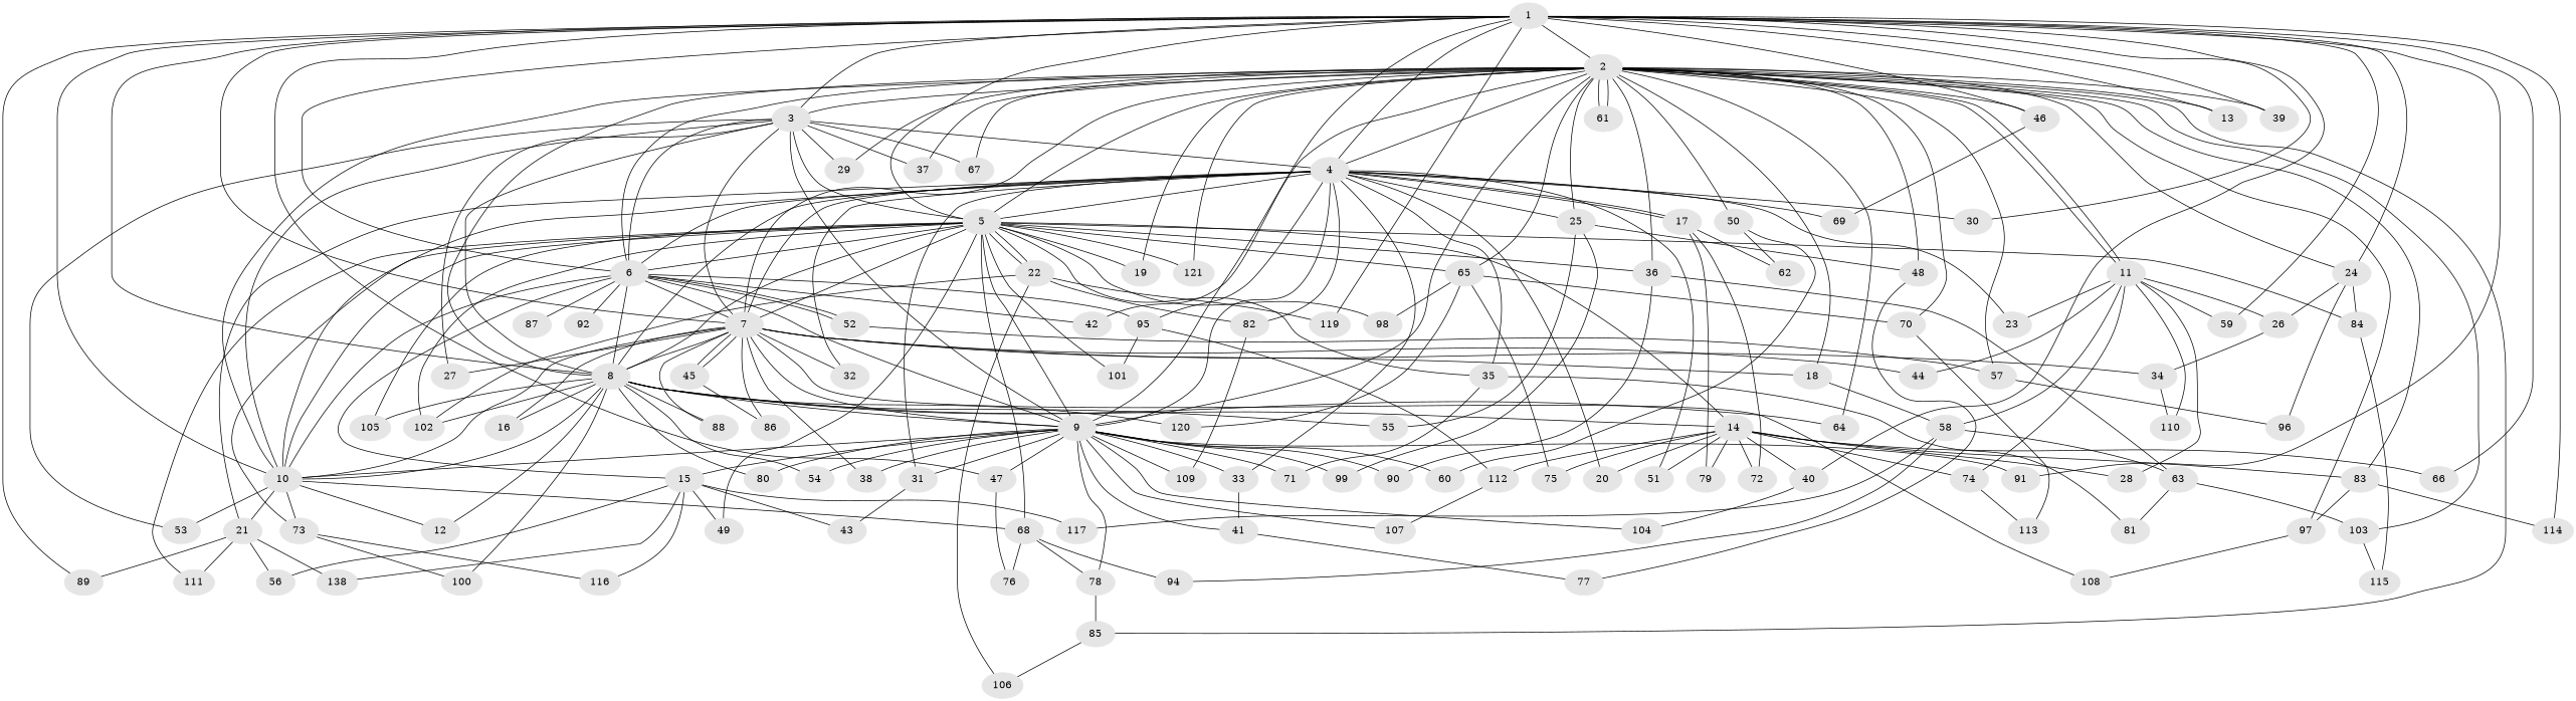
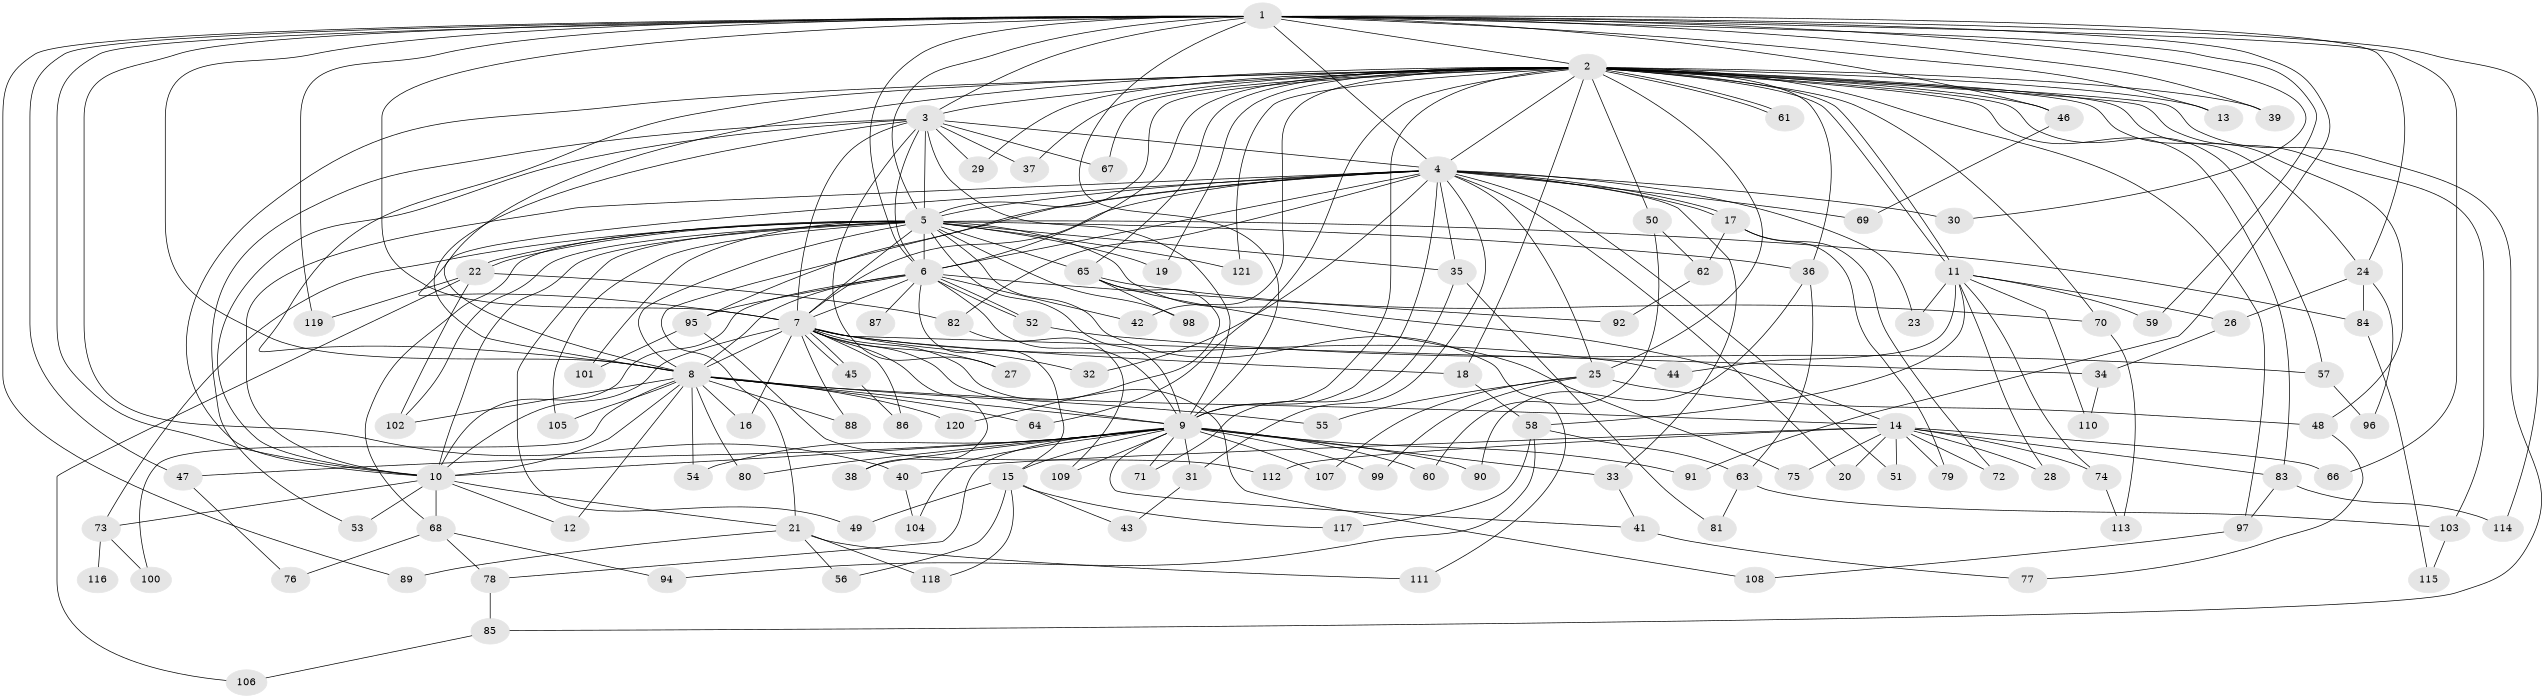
  graph {
    node [color=gray90 style=filled]
    1
    2
    3
    4
    5
    6
    7
    8
    9
    10
    13
    24
    30
    39
    40
    46
    47
    59
    66
    89
    91
    114
    119
    11
    18
    19
    25
    29
    36
    37
    42
    48
    50
    57
    61
    64
    65
    67
    70
    83
    85
    97
    103
    121
    27
    53
    17
    20
    21
    23
    31
    32
    33
    35
    51
    69
    82
    95
    14
    22
    49
    68
    73
    84
    98
    101
    102
    105
    111
    15
    52
    87
    92
    16
    34
    38
    44
    45
    86
    88
    108
    12
    54
    55
    80
    100
    120
    41
    60
    71
    78
    90
    99
    104
    107
    109
    26
    96
    76
    28
    58
    74
    110
    63
    77
    62
    75
    113
    106
    115
    72
    79
    56
-   118 [label=138]
+   118
    43
    81
    112
    94
    116
    117
    1 -- 2
    1 -- 3
    1 -- 4
    1 -- 5
    1 -- 6
    1 -- 7
    1 -- 8
    1 -- 9
    1 -- 10
    1 -- 13
    1 -- 24
    1 -- 30
    1 -- 39
    1 -- 40
    1 -- 46
    1 -- 47
    1 -- 59
    1 -- 66
    1 -- 89
    1 -- 91
    1 -- 114
    1 -- 119
    2 -- 3
    2 -- 4
    2 -- 5
    2 -- 6
    2 -- 7
    2 -- 8
    2 -- 9
    2 -- 10
    2 -- 13
    2 -- 24
    2 -- 39
    2 -- 46
    2 -- 11
    2 -- 11
    2 -- 18
    2 -- 19
    2 -- 25
    2 -- 29
    2 -- 36
    2 -- 37
    2 -- 42
    2 -- 48
    2 -- 50
    2 -- 57
    2 -- 61
    2 -- 61
    2 -- 64
    2 -- 65
    2 -- 67
    2 -- 70
    2 -- 83
    2 -- 85
    2 -- 97
    2 -- 103
    2 -- 121
    3 -- 4
    3 -- 5
    3 -- 6
    3 -- 7
    3 -- 8
    3 -- 9
    3 -- 10
    3 -- 29
    3 -- 37
    3 -- 67
    3 -- 27
    3 -- 53
    4 -- 5
    4 -- 6
    4 -- 7
    4 -- 8
    4 -- 9
    4 -- 10
    4 -- 30
    4 -- 25
    4 -- 17
    4 -- 17
    4 -- 20
    4 -- 21
    4 -- 23
    4 -- 31
    4 -- 32
    4 -- 33
    4 -- 35
    4 -- 51
    4 -- 69
    4 -- 82
    4 -- 95
    5 -- 6
    5 -- 7
    5 -- 8
    5 -- 9
    5 -- 10
    5 -- 19
    5 -- 36
    5 -- 65
    5 -- 121
    5 -- 35
    5 -- 14
    5 -- 22
    5 -- 22
    5 -- 49
    5 -- 68
    5 -- 73
    5 -- 84
    5 -- 98
    5 -- 101
    5 -- 102
    5 -- 105
    5 -- 111
    6 -- 7
    6 -- 8
    6 -- 9
    6 -- 10
    6 -- 42
    6 -- 95
    6 -- 15
    6 -- 52
    6 -- 52
    6 -- 87
    6 -- 92
    7 -- 8
    7 -- 9
    7 -- 10
    7 -- 18
    7 -- 27
    7 -- 32
    7 -- 16
    7 -- 34
    7 -- 38
    7 -- 44
    7 -- 45
    7 -- 45
    7 -- 86
    7 -- 88
    7 -- 108
    8 -- 9
    8 -- 10
    8 -- 64
    8 -- 14
    8 -- 102
    8 -- 105
    8 -- 16
    8 -- 88
    8 -- 12
    8 -- 54
    8 -- 55
    8 -- 80
    8 -- 100
    8 -- 120
    9 -- 10
    9 -- 47
    9 -- 91
    9 -- 31
    9 -- 33
    9 -- 15
    9 -- 38
    9 -- 54
    9 -- 80
    9 -- 41
    9 -- 60
    9 -- 71
    9 -- 78
    9 -- 90
    9 -- 99
    9 -- 104
    9 -- 107
    9 -- 109
    10 -- 53
    10 -- 21
    10 -- 68
    10 -- 73
    10 -- 12
    24 -- 84
    24 -- 26
    24 -- 96
    40 -- 104
    46 -- 69
    47 -- 76
    11 -- 59
    11 -- 23
    11 -- 44
    11 -- 26
    11 -- 28
    11 -- 58
    11 -- 74
    11 -- 110
    18 -- 58
    25 -- 48
    25 -- 55
    25 -- 99
-   112 -- 107
+   25 -- 107
    36 -- 90
    36 -- 63
    48 -- 77
    50 -- 60
    50 -- 62
    57 -- 96
    65 -- 70
    65 -- 98
    65 -- 120
    65 -- 75
    70 -- 113
    83 -- 114
    83 -- 97
    85 -- 106
    97 -- 108
    103 -- 115
    17 -- 62
    17 -- 72
    17 -- 79
    21 -- 89
    21 -- 111
    21 -- 56
    21 -- 118
    31 -- 43
    33 -- 41
    35 -- 71
    35 -- 81
    82 -- 109
    95 -- 101
    95 -- 112
    14 -- 40
    14 -- 66
    14 -- 83
    14 -- 20
    14 -- 51
    14 -- 28
    14 -- 74
    14 -- 75
    14 -- 72
    14 -- 79
    14 -- 112
    22 -- 119
    22 -- 82
    22 -- 102
    22 -- 106
    68 -- 78
    68 -- 76
    68 -- 94
    73 -- 100
    73 -- 116
    84 -- 115
    15 -- 49
    15 -- 56
    15 -- 118
    15 -- 43
-   15 -- 116
    15 -- 117
    52 -- 57
    34 -- 110
    45 -- 86
    41 -- 77
    78 -- 85
    26 -- 34
    58 -- 63
    58 -- 94
    58 -- 117
    74 -- 113
    63 -- 103
    63 -- 81
+   62 -- 92
  }
